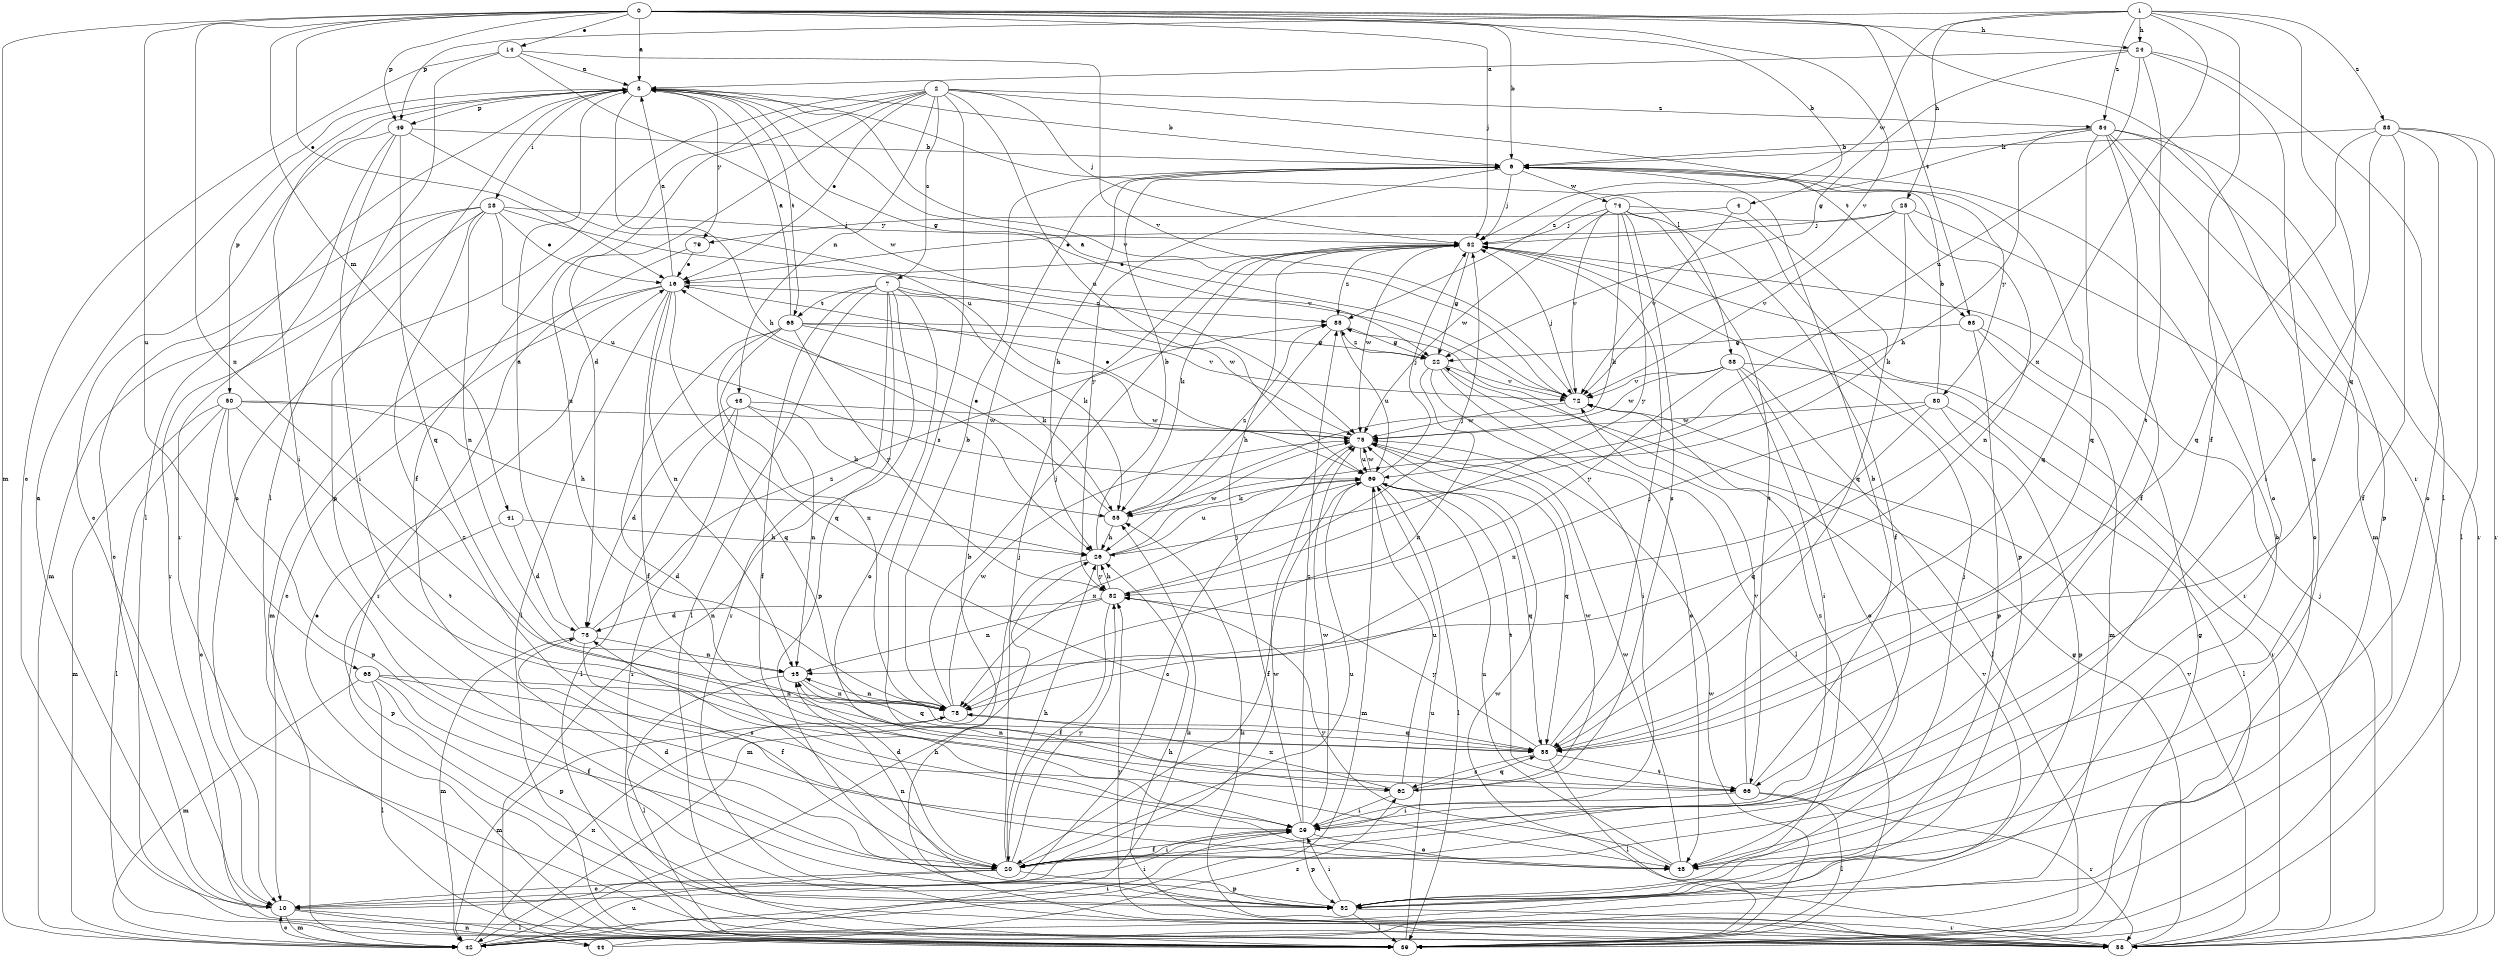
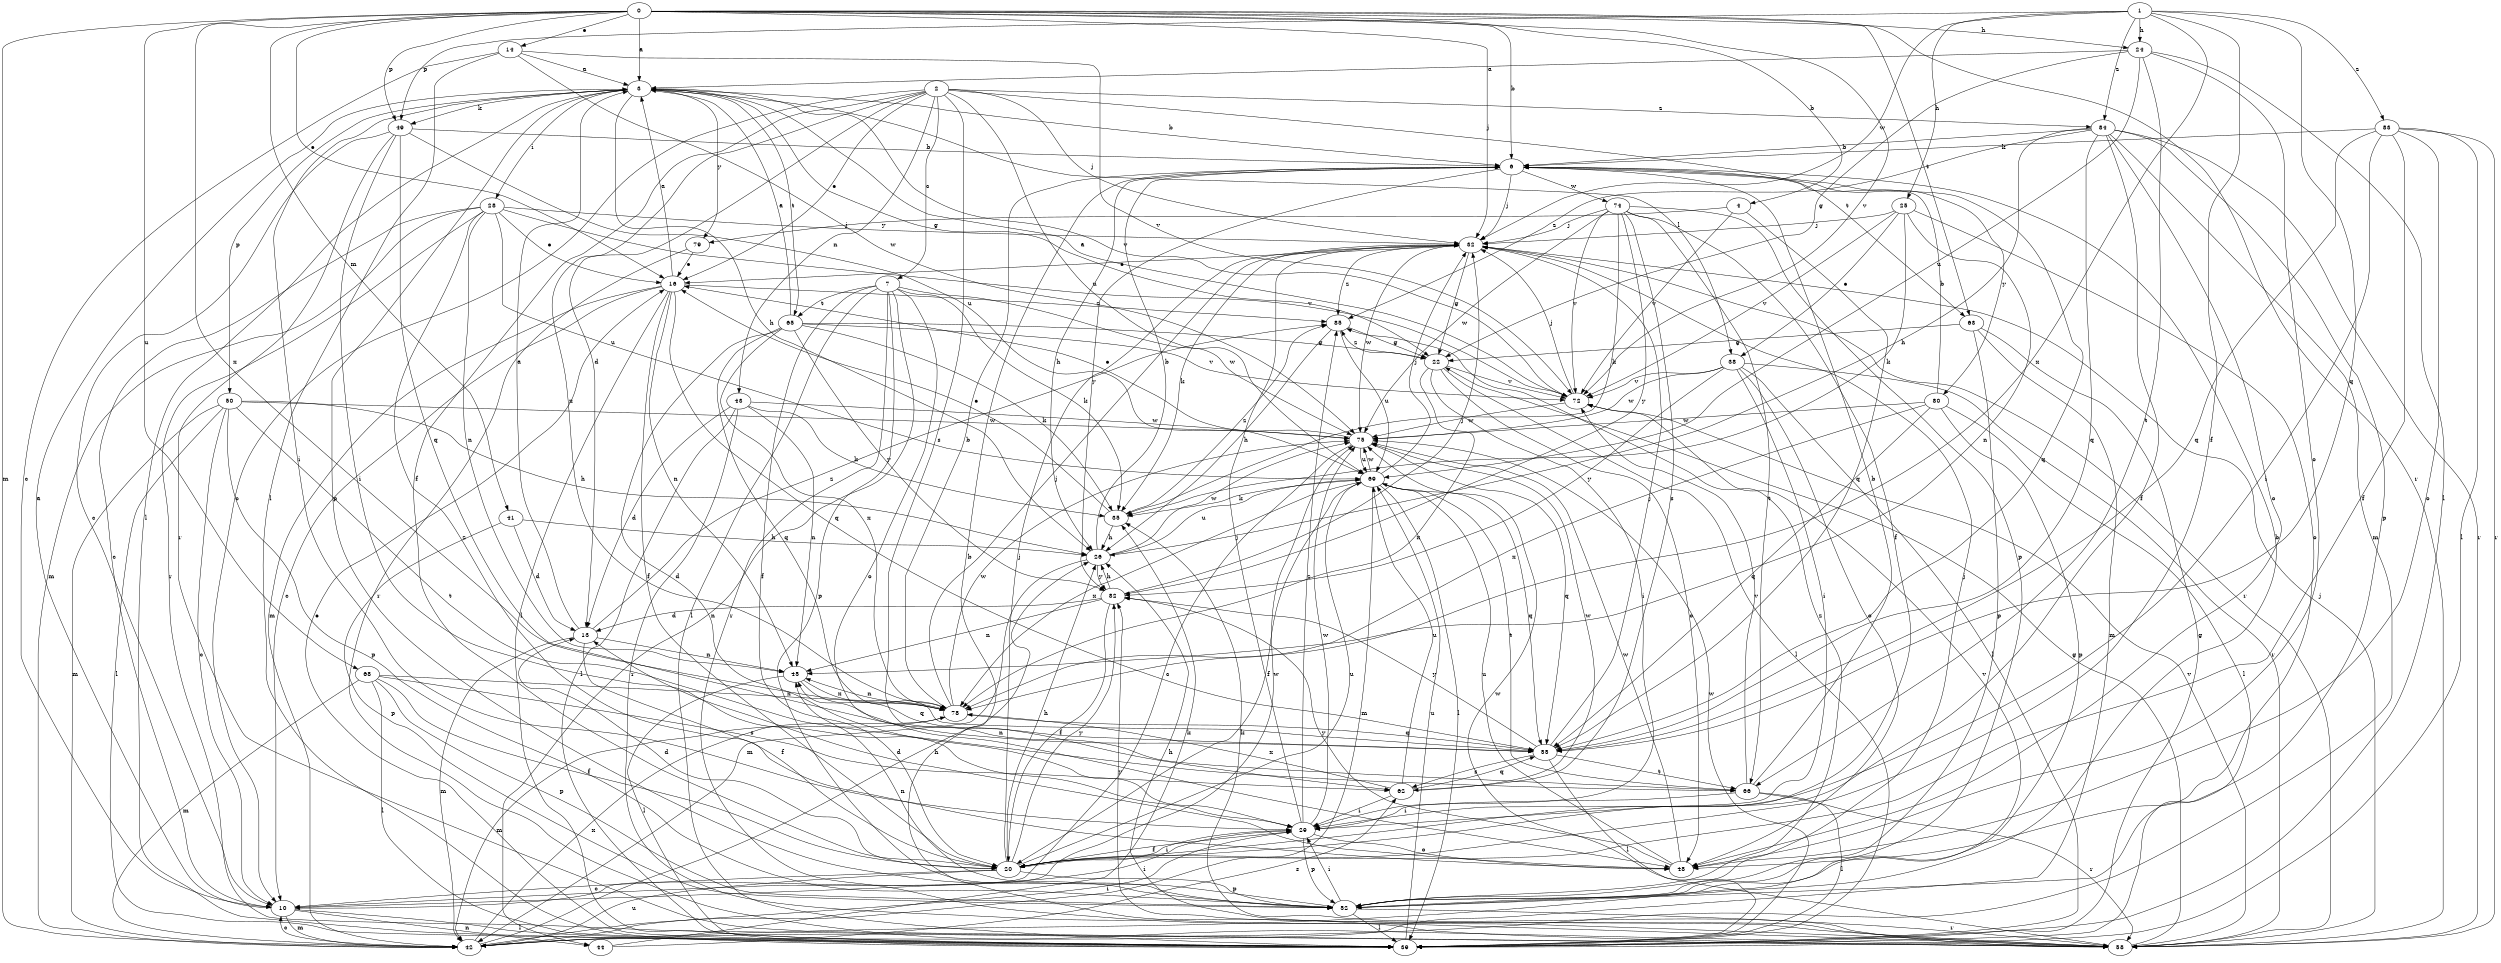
  strict digraph {
    0
    3
    4
    6
    14
    16
    24
    32
    41
    42
    49
    58
    63
    68
    72
    78
    22
    26
    28
    29
    38
    39
    50
    52
    65
    79
    55
    74
    80
    82
    10
    75
    20
    45
    85
    69
    48
    66
    35
-   13 [label=73]
+   13
    62
    1
    25
    83
    84
    2
    7
    43
    44
    0 -> 3 [label=a]
    0 -> 4 [label=b]
    0 -> 6 [label=b]
    0 -> 14 [label=e]
    0 -> 16 [label=e]
    0 -> 24 [label=h]
    0 -> 32 [label=j]
    0 -> 41 [label=m]
    0 -> 42 [label=m]
    0 -> 49 [label=p]
    0 -> 58 [label=r]
    0 -> 63 [label=t]
    0 -> 68 [label=u]
    0 -> 72 [label=v]
    0 -> 78 [label=x]
    3 -> 6 [label=b]
-   3 -> 49 [label=p]
+   3 -> 49 [label=k]
    3 -> 72 [label=v]
    3 -> 22 [label=g]
    3 -> 26 [label=h]
    3 -> 28 [label=i]
    3 -> 29 [label=i]
    3 -> 38 [label=l]
    3 -> 39 [label=l]
    3 -> 50 [label=p]
    3 -> 52 [label=p]
    3 -> 65 [label=t]
    3 -> 79 [label=y]
    4 -> 72 [label=v]
    4 -> 79 [label=y]
    4 -> 55 [label=q]
    6 -> 32 [label=j]
    6 -> 26 [label=h]
    6 -> 55 [label=q]
    6 -> 74 [label=w]
    6 -> 80 [label=y]
    6 -> 82 [label=y]
    14 -> 3 [label=a]
    14 -> 72 [label=v]
    14 -> 39 [label=l]
    14 -> 10 [label=c]
    14 -> 75 [label=w]
    16 -> 3 [label=a]
    16 -> 42 [label=m]
    16 -> 39 [label=l]
    16 -> 55 [label=q]
    16 -> 10 [label=c]
    16 -> 20 [label=f]
    16 -> 45 [label=n]
    16 -> 85 [label=z]
    24 -> 3 [label=a]
    24 -> 22 [label=g]
    24 -> 39 [label=l]
    24 -> 69 [label=u]
    24 -> 48 [label=o]
    24 -> 66 [label=t]
    32 -> 16 [label=e]
    32 -> 58 [label=r]
    32 -> 22 [label=g]
    32 -> 75 [label=w]
    32 -> 85 [label=z]
    32 -> 35 [label=k]
    41 -> 26 [label=h]
    41 -> 52 [label=p]
    41 -> 13 [label=d]
    42 -> 72 [label=v]
    42 -> 78 [label=x]
    42 -> 26 [label=h]
    42 -> 29 [label=i]
    42 -> 10 [label=c]
    49 -> 6 [label=b]
    49 -> 58 [label=r]
    49 -> 29 [label=i]
    49 -> 55 [label=q]
    49 -> 10 [label=c]
    49 -> 69 [label=u]
    58 -> 6 [label=b]
    58 -> 32 [label=j]
    58 -> 72 [label=v]
    58 -> 22 [label=g]
    58 -> 26 [label=h]
    58 -> 82 [label=y]
    58 -> 75 [label=w]
    58 -> 35 [label=k]
    63 -> 42 [label=m]
    63 -> 22 [label=g]
    63 -> 39 [label=g]
    63 -> 52 [label=p]
    68 -> 42 [label=m]
    68 -> 78 [label=x]
    68 -> 39 [label=l]
    68 -> 52 [label=p]
    68 -> 20 [label=f]
    68 -> 62 [label=s]
    72 -> 3 [label=a]
    72 -> 32 [label=j]
    72 -> 75 [label=w]
    78 -> 6 [label=b]
    78 -> 32 [label=j]
    78 -> 42 [label=m]
    78 -> 55 [label=q]
    78 -> 75 [label=w]
    78 -> 45 [label=n]
    22 -> 72 [label=v]
    22 -> 78 [label=x]
    22 -> 29 [label=i]
    22 -> 39 [label=l]
    22 -> 85 [label=z]
    22 -> 48 [label=o]
    26 -> 6 [label=b]
    26 -> 42 [label=m]
    26 -> 82 [label=y]
    26 -> 75 [label=w]
    26 -> 69 [label=u]
    28 -> 16 [label=e]
    28 -> 32 [label=j]
    28 -> 42 [label=m]
    28 -> 58 [label=r]
    28 -> 72 [label=v]
    28 -> 10 [label=c]
    28 -> 45 [label=n]
    28 -> 69 [label=u]
    28 -> 48 [label=z]
    29 -> 32 [label=j]
    29 -> 52 [label=p]
    29 -> 75 [label=w]
    29 -> 20 [label=f]
    29 -> 85 [label=z]
    29 -> 48 [label=o]
    38 -> 58 [label=r]
    38 -> 72 [label=v]
    38 -> 29 [label=i]
    38 -> 39 [label=l]
    38 -> 82 [label=y]
    38 -> 75 [label=w]
    38 -> 48 [label=o]
    39 -> 16 [label=e]
    39 -> 75 [label=w]
    39 -> 69 [label=u]
    50 -> 42 [label=m]
    50 -> 26 [label=h]
    50 -> 39 [label=l]
    50 -> 52 [label=p]
    50 -> 10 [label=c]
    50 -> 75 [label=w]
    50 -> 66 [label=t]
    52 -> 6 [label=b]
    52 -> 32 [label=j]
    52 -> 58 [label=r]
    52 -> 29 [label=i]
    52 -> 39 [label=l]
    52 -> 45 [label=n]
    52 -> 85 [label=z]
    65 -> 3 [label=a]
    65 -> 72 [label=v]
    65 -> 78 [label=x]
    65 -> 22 [label=g]
    65 -> 29 [label=d]
    65 -> 55 [label=q]
    65 -> 82 [label=y]
    65 -> 35 [label=k]
    79 -> 16 [label=e]
    79 -> 58 [label=r]
    55 -> 32 [label=j]
    55 -> 39 [label=l]
    55 -> 82 [label=y]
    55 -> 66 [label=t]
    55 -> 62 [label=s]
    74 -> 32 [label=j]
    74 -> 72 [label=v]
    74 -> 52 [label=p]
    74 -> 82 [label=y]
    74 -> 75 [label=w]
    74 -> 20 [label=f]
    74 -> 66 [label=t]
    74 -> 35 [label=k]
    74 -> 62 [label=s]
    80 -> 6 [label=b]
    80 -> 78 [label=x]
    80 -> 39 [label=l]
    80 -> 52 [label=p]
    80 -> 55 [label=q]
    80 -> 75 [label=w]
    82 -> 32 [label=j]
    82 -> 26 [label=h]
    82 -> 20 [label=f]
    82 -> 45 [label=n]
    82 -> 13 [label=d]
    10 -> 3 [label=a]
    10 -> 42 [label=m]
    10 -> 29 [label=i]
    10 -> 39 [label=l]
    10 -> 75 [label=w]
    10 -> 44 [label=n]
    75 -> 16 [label=e]
    75 -> 55 [label=q]
    75 -> 10 [label=c]
    75 -> 69 [label=u]
    20 -> 32 [label=j]
    20 -> 42 [label=u]
    20 -> 26 [label=h]
    20 -> 29 [label=i]
    20 -> 52 [label=p]
    20 -> 82 [label=y]
    20 -> 10 [label=c]
    20 -> 69 [label=u]
    20 -> 13 [label=d]
    45 -> 78 [label=x]
    45 -> 39 [label=l]
    45 -> 55 [label=q]
    85 -> 22 [label=g]
    85 -> 26 [label=h]
    85 -> 69 [label=u]
    69 -> 32 [label=j]
    69 -> 42 [label=m]
    69 -> 78 [label=x]
    69 -> 39 [label=l]
    69 -> 55 [label=q]
    69 -> 75 [label=w]
    69 -> 20 [label=f]
    69 -> 66 [label=t]
    69 -> 35 [label=k]
    48 -> 82 [label=y]
    48 -> 75 [label=w]
    48 -> 69 [label=u]
    48 -> 13 [label=d]
    66 -> 6 [label=b]
    66 -> 58 [label=r]
    66 -> 72 [label=v]
    66 -> 29 [label=i]
    66 -> 39 [label=l]
    66 -> 45 [label=n]
    35 -> 16 [label=e]
    35 -> 26 [label=h]
    35 -> 85 [label=z]
    13 -> 3 [label=a]
    13 -> 42 [label=m]
    13 -> 20 [label=f]
    13 -> 45 [label=n]
    13 -> 85 [label=z]
    62 -> 78 [label=x]
    62 -> 29 [label=i]
    62 -> 55 [label=q]
    62 -> 75 [label=w]
    62 -> 69 [label=u]
    1 -> 24 [label=h]
    1 -> 32 [label=w]
    1 -> 49 [label=p]
    1 -> 78 [label=x]
    1 -> 55 [label=q]
    1 -> 20 [label=f]
    1 -> 25 [label=h]
    1 -> 83 [label=z]
    1 -> 84 [label=z]
-   25 -> 16 [label=e]
+   25 -> 38 [label=e]
    25 -> 32 [label=j]
    25 -> 72 [label=v]
    25 -> 45 [label=n]
    25 -> 48 [label=o]
    25 -> 35 [label=k]
    83 -> 6 [label=k]
    83 -> 58 [label=r]
    83 -> 29 [label=i]
    83 -> 39 [label=l]
    83 -> 55 [label=q]
    83 -> 20 [label=f]
    83 -> 48 [label=o]
    84 -> 6 [label=b]
    84 -> 42 [label=m]
    84 -> 58 [label=r]
    84 -> 26 [label=h]
    84 -> 52 [label=p]
    84 -> 55 [label=q]
    84 -> 20 [label=f]
    84 -> 85 [label=z]
    84 -> 48 [label=o]
    2 -> 16 [label=e]
    2 -> 32 [label=j]
    2 -> 63 [label=t]
    2 -> 78 [label=x]
    2 -> 10 [label=c]
    2 -> 20 [label=f]
    2 -> 69 [label=u]
    2 -> 13 [label=d]
    2 -> 62 [label=s]
    2 -> 84 [label=z]
    2 -> 7 [label=c]
    2 -> 43 [label=n]
    7 -> 58 [label=r]
    7 -> 39 [label=l]
    7 -> 52 [label=p]
    7 -> 65 [label=t]
    7 -> 75 [label=w]
    7 -> 20 [label=f]
    7 -> 48 [label=o]
    7 -> 35 [label=k]
    7 -> 44 [label=n]
    43 -> 58 [label=r]
    43 -> 39 [label=l]
    43 -> 75 [label=w]
    43 -> 45 [label=n]
    43 -> 35 [label=k]
    43 -> 13 [label=d]
    44 -> 35 [label=k]
    44 -> 62 [label=s]
  }
